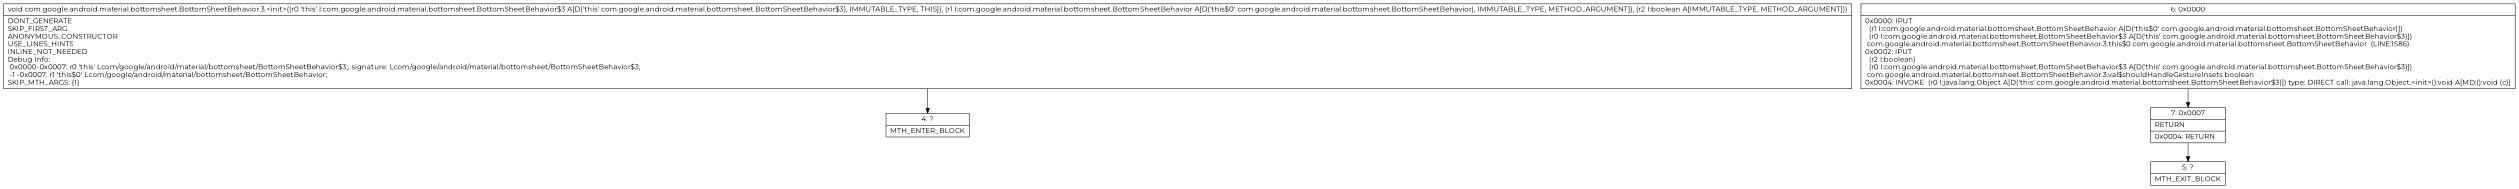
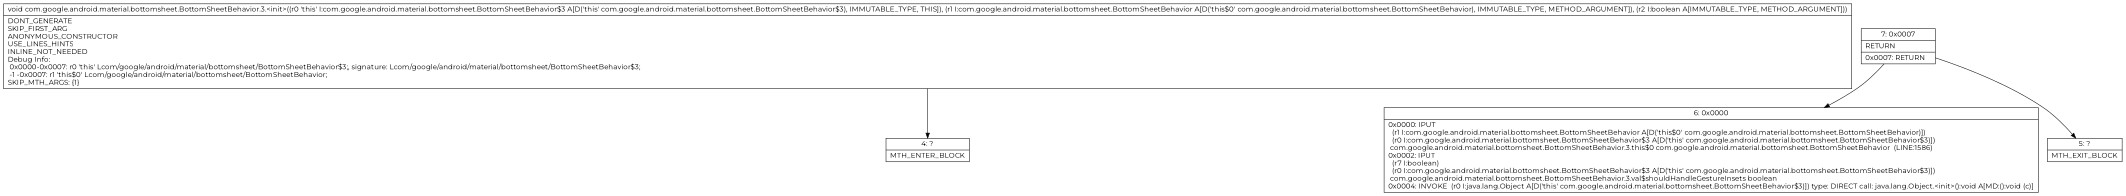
  digraph {
    fontname=Montserrat
    node [fontname=Montserrat shape=record]
    edge [fontname=Montserrat]
    n1 [label="{4\:\ ?|MTH_ENTER_BLOCK\l}"]
-   n2 [label="{6\:\ 0x0000|0x0000: IPUT  \l  (r1 I:com.google.android.material.bottomsheet.BottomSheetBehavior A[D('this$0' com.google.android.material.bottomsheet.BottomSheetBehavior)])\l  (r0 I:com.google.android.material.bottomsheet.BottomSheetBehavior$3 A[D('this' com.google.android.material.bottomsheet.BottomSheetBehavior$3)])\l com.google.android.material.bottomsheet.BottomSheetBehavior.3.this$0 com.google.android.material.bottomsheet.BottomSheetBehavior  (LINE:1586)\l0x0002: IPUT  \l  (r2 I:boolean)\l  (r0 I:com.google.android.material.bottomsheet.BottomSheetBehavior$3 A[D('this' com.google.android.material.bottomsheet.BottomSheetBehavior$3)])\l com.google.android.material.bottomsheet.BottomSheetBehavior.3.val$shouldHandleGestureInsets boolean \l0x0004: INVOKE  (r0 I:java.lang.Object A[D('this' com.google.android.material.bottomsheet.BottomSheetBehavior$3)]) type: DIRECT call: java.lang.Object.\<init\>():void A[MD:():void (c)]\l}"]
-   n3 [label="{7\:\ 0x0007|RETURN\l|0x0004: RETURN   \l}"]
+   n2 [label="{6\:\ 0x0000|0x0000: IPUT  \l  (r1 I:com.google.android.material.bottomsheet.BottomSheetBehavior A[D('this$0' com.google.android.material.bottomsheet.BottomSheetBehavior)])\l  (r0 I:com.google.android.material.bottomsheet.BottomSheetBehavior$3 A[D('this' com.google.android.material.bottomsheet.BottomSheetBehavior$3)])\l com.google.android.material.bottomsheet.BottomSheetBehavior.3.this$0 com.google.android.material.bottomsheet.BottomSheetBehavior  (LINE:1586)\l0x0002: IPUT  \l  (r7 I:boolean)\l  (r0 I:com.google.android.material.bottomsheet.BottomSheetBehavior$3 A[D('this' com.google.android.material.bottomsheet.BottomSheetBehavior$3)])\l com.google.android.material.bottomsheet.BottomSheetBehavior.3.val$shouldHandleGestureInsets boolean \l0x0004: INVOKE  (r0 I:java.lang.Object A[D('this' com.google.android.material.bottomsheet.BottomSheetBehavior$3)]) type: DIRECT call: java.lang.Object.\<init\>():void A[MD:():void (c)]\l}"]
+   n3 [label="{7\:\ 0x0007|RETURN\l|0x0007: RETURN   \l}"]
    n4 [label="{5\:\ ?|MTH_EXIT_BLOCK\l}"]
    n5 [label="{void com.google.android.material.bottomsheet.BottomSheetBehavior.3.\<init\>((r0 'this' I:com.google.android.material.bottomsheet.BottomSheetBehavior$3 A[D('this' com.google.android.material.bottomsheet.BottomSheetBehavior$3), IMMUTABLE_TYPE, THIS]), (r1 I:com.google.android.material.bottomsheet.BottomSheetBehavior A[D('this$0' com.google.android.material.bottomsheet.BottomSheetBehavior), IMMUTABLE_TYPE, METHOD_ARGUMENT]), (r2 I:boolean A[IMMUTABLE_TYPE, METHOD_ARGUMENT]))  | DONT_GENERATE\lSKIP_FIRST_ARG\lANONYMOUS_CONSTRUCTOR\lUSE_LINES_HINTS\lINLINE_NOT_NEEDED\lDebug Info:\l  0x0000\-0x0007: r0 'this' Lcom\/google\/android\/material\/bottomsheet\/BottomSheetBehavior$3;, signature: Lcom\/google\/android\/material\/bottomsheet\/BottomSheetBehavior$3;\l  \-1 \-0x0007: r1 'this$0' Lcom\/google\/android\/material\/bottomsheet\/BottomSheetBehavior;\lSKIP_MTH_ARGS: \{1\}\l}"]
-   n2 -> n3
+   n3 -> n2
    n3 -> n4
    n5 -> n1
  }
